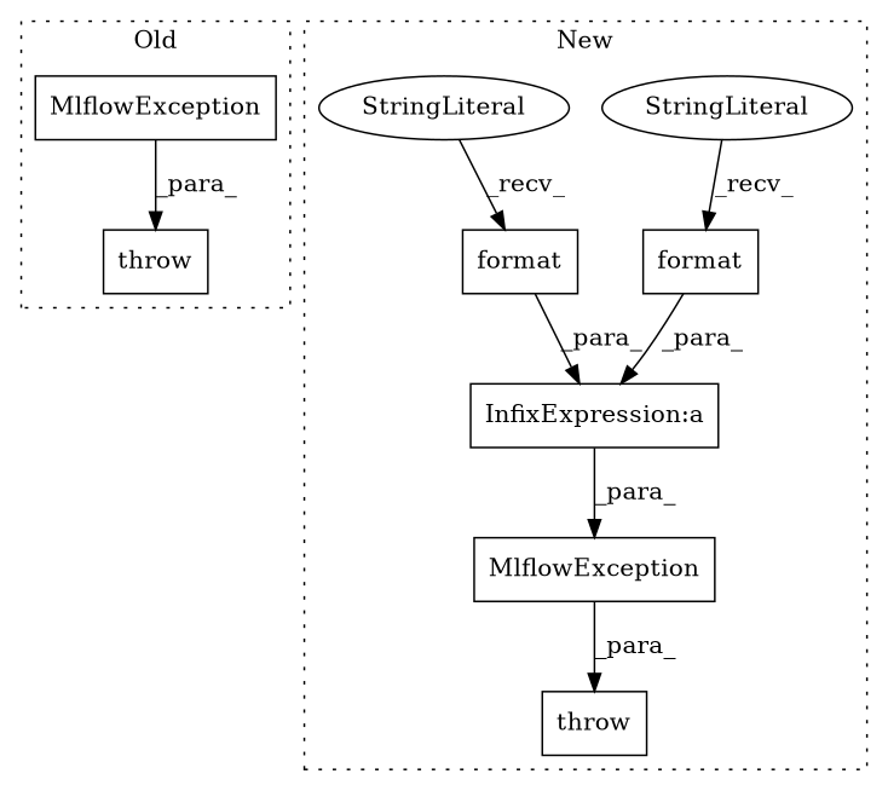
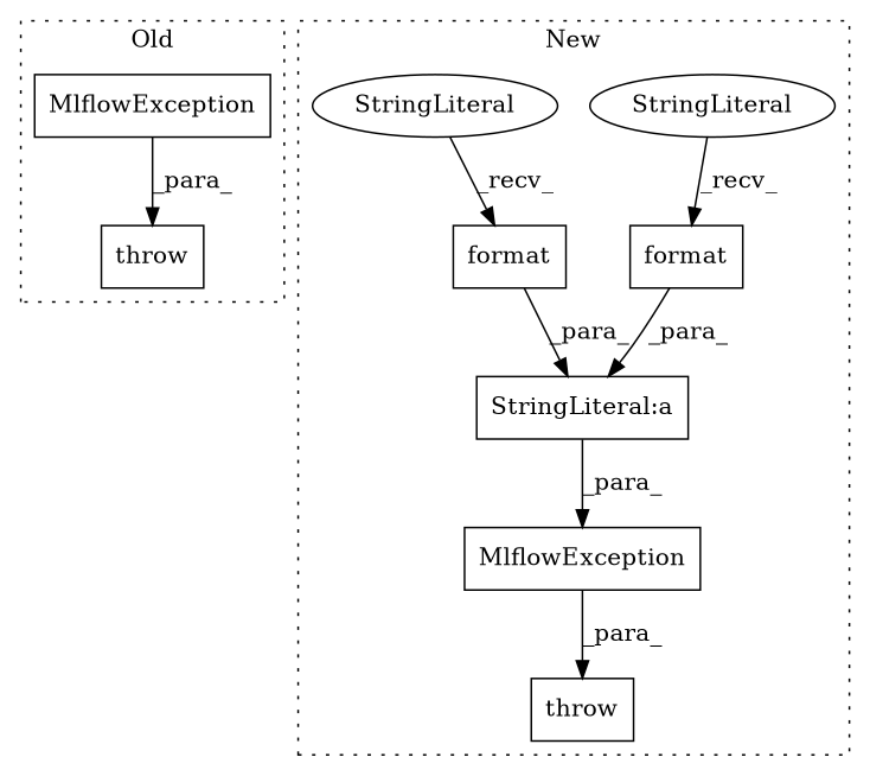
  digraph {
    node [a=32 l="16,1" shape=box]
    n1 [label=MlflowException s="17309,17348"]
    n2 [a=53 l=6 label=throw s=17303]
    n3 [a=53 l=6 label=throw s=17618]
    n4 [label=MlflowException s="17624,17803"]
    n5 [l="7,1" label=format s="17691,17709"]
    n6 [a=45 l=50 label=StringLiteral s=17640 shape=ellipse]
    n7 [l="7,1" label=format s="17724,17778"]
    n8 [a=45 l=10 label=StringLiteral s=17713 shape=ellipse]
-   n9 [a=27 l=3 label="InfixExpression:a" s=17710]
+   n9 [a=27 l=3 label="StringLiteral:a" s=17710]
    subgraph cluster_1 {
      label=Old
      style=dotted
      n1
      n2
    }
    subgraph cluster_2 {
      label=New
      style=dotted
      n3
      n4
      n5
      n6
      n7
      n8
      n9
    }
    n1 -> n2 [label=_para_]
    n4 -> n3 [label=_para_]
    n5 -> n9 [label=_para_]
    n6 -> n5 [label=_recv_]
    n7 -> n9 [label=_para_]
    n8 -> n7 [label=_recv_]
    n9 -> n4 [label=_para_]
  }
